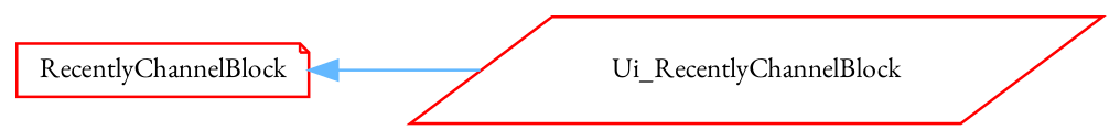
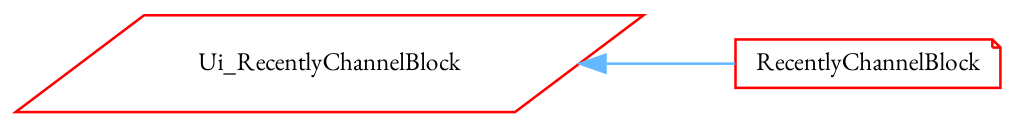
  digraph {
    rankdir=LR
    fontname="EB Garamond"
    node [color=red fillcolor=white fontname="EB Garamond" fontsize=10 style=filled]
    n1 [height=0.2 label=Ui_RecentlyChannelBlock shape=parallelogram width=0.4]
    n2 [height=0.2 label=RecentlyChannelBlock shape=note width=0.4]
-   n2 -> n1 [color=steelblue1 dir=back fontname="EB Garamond" fontsize=10 labelfontname=Helvetica labelfontsize=10 style=solid]
+   n1 -> n2 [color=steelblue1 dir=back fontname="EB Garamond" fontsize=10 labelfontname=Helvetica labelfontsize=10 style=solid]
  }
